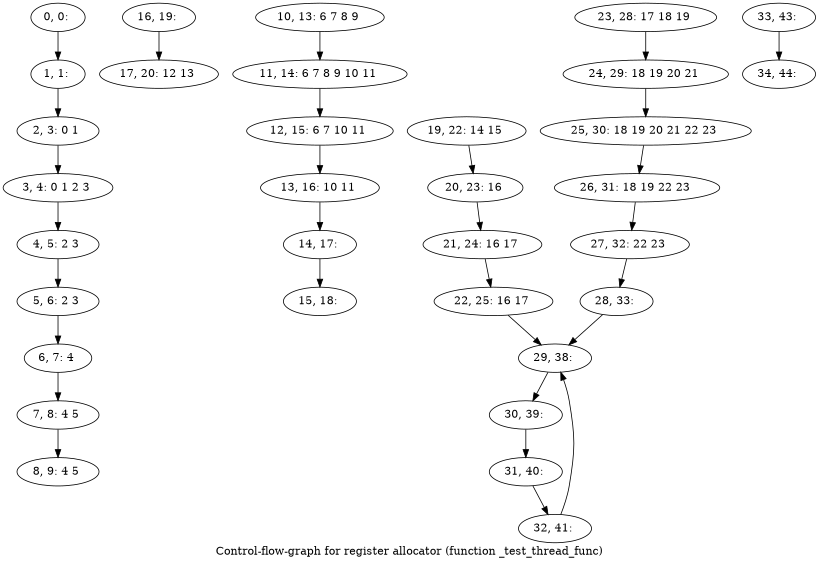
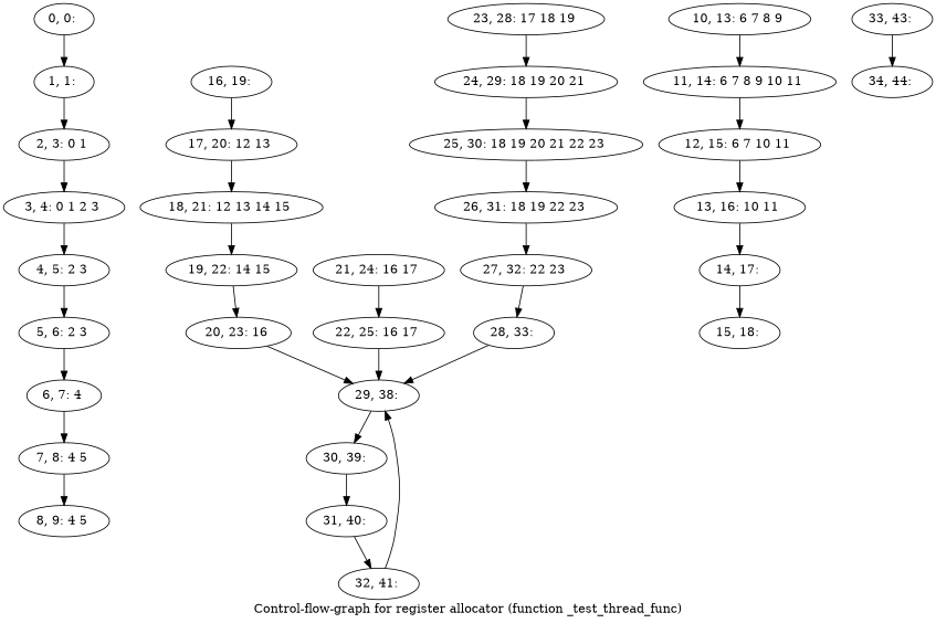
  digraph {
    label="Control-flow-graph for register allocator (function _test_thread_func)"
    n1 [label="0, 0: "]
    n2 [label="1, 1: "]
    n3 [label="2, 3: 0 1 "]
    n4 [label="3, 4: 0 1 2 3 "]
    n5 [label="4, 5: 2 3 "]
    n6 [label="5, 6: 2 3 "]
    n7 [label="6, 7: 4 "]
    n8 [label="7, 8: 4 5 "]
    n9 [label="8, 9: 4 5 "]
    n10 [label="16, 19: "]
    n11 [label="17, 20: 12 13 "]
    n12 [label="10, 13: 6 7 8 9 "]
    n13 [label="11, 14: 6 7 8 9 10 11 "]
    n14 [label="12, 15: 6 7 10 11 "]
    n15 [label="13, 16: 10 11 "]
    n16 [label="14, 17: "]
    n17 [label="15, 18: "]
    n18 [label="29, 38: "]
    n19 [label="30, 39: "]
+   n20 [label="18, 21: 12 13 14 15 "]
    n21 [label="19, 22: 14 15 "]
    n22 [label="20, 23: 16 "]
    n23 [label="21, 24: 16 17 "]
    n24 [label="22, 25: 16 17 "]
    n25 [label="23, 28: 17 18 19 "]
    n26 [label="24, 29: 18 19 20 21 "]
    n27 [label="25, 30: 18 19 20 21 22 23 "]
    n28 [label="26, 31: 18 19 22 23 "]
    n29 [label="27, 32: 22 23 "]
    n30 [label="28, 33: "]
    n31 [label="31, 40: "]
    n32 [label="32, 41: "]
    n33 [label="33, 43: "]
    n34 [label="34, 44: "]
    n1 -> n2
    n2 -> n3
    n3 -> n4
    n4 -> n5
    n5 -> n6
    n6 -> n7
    n7 -> n8
    n8 -> n9
    n10 -> n11
+   n11 -> n20
    n12 -> n13
    n13 -> n14
    n14 -> n15
    n15 -> n16
    n16 -> n17
    n18 -> n19
    n19 -> n31
+   n20 -> n21
    n21 -> n22
-   n22 -> n23
+   n22 -> n18
    n23 -> n24
    n24 -> n18
    n25 -> n26
    n26 -> n27
    n27 -> n28
    n28 -> n29
    n29 -> n30
    n30 -> n18
    n31 -> n32
    n32 -> n18
    n33 -> n34
  }
